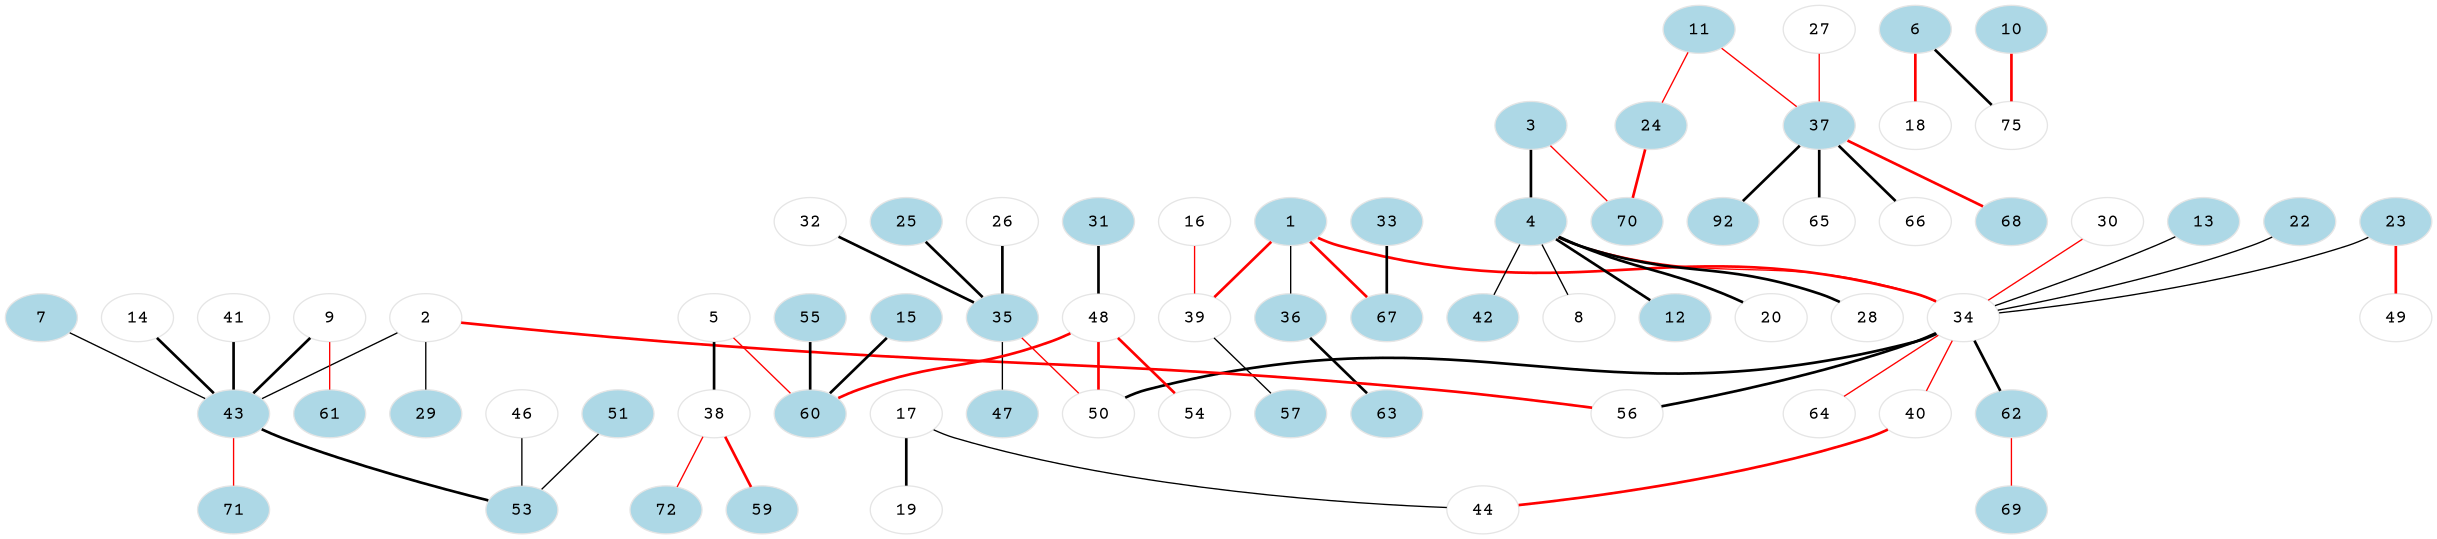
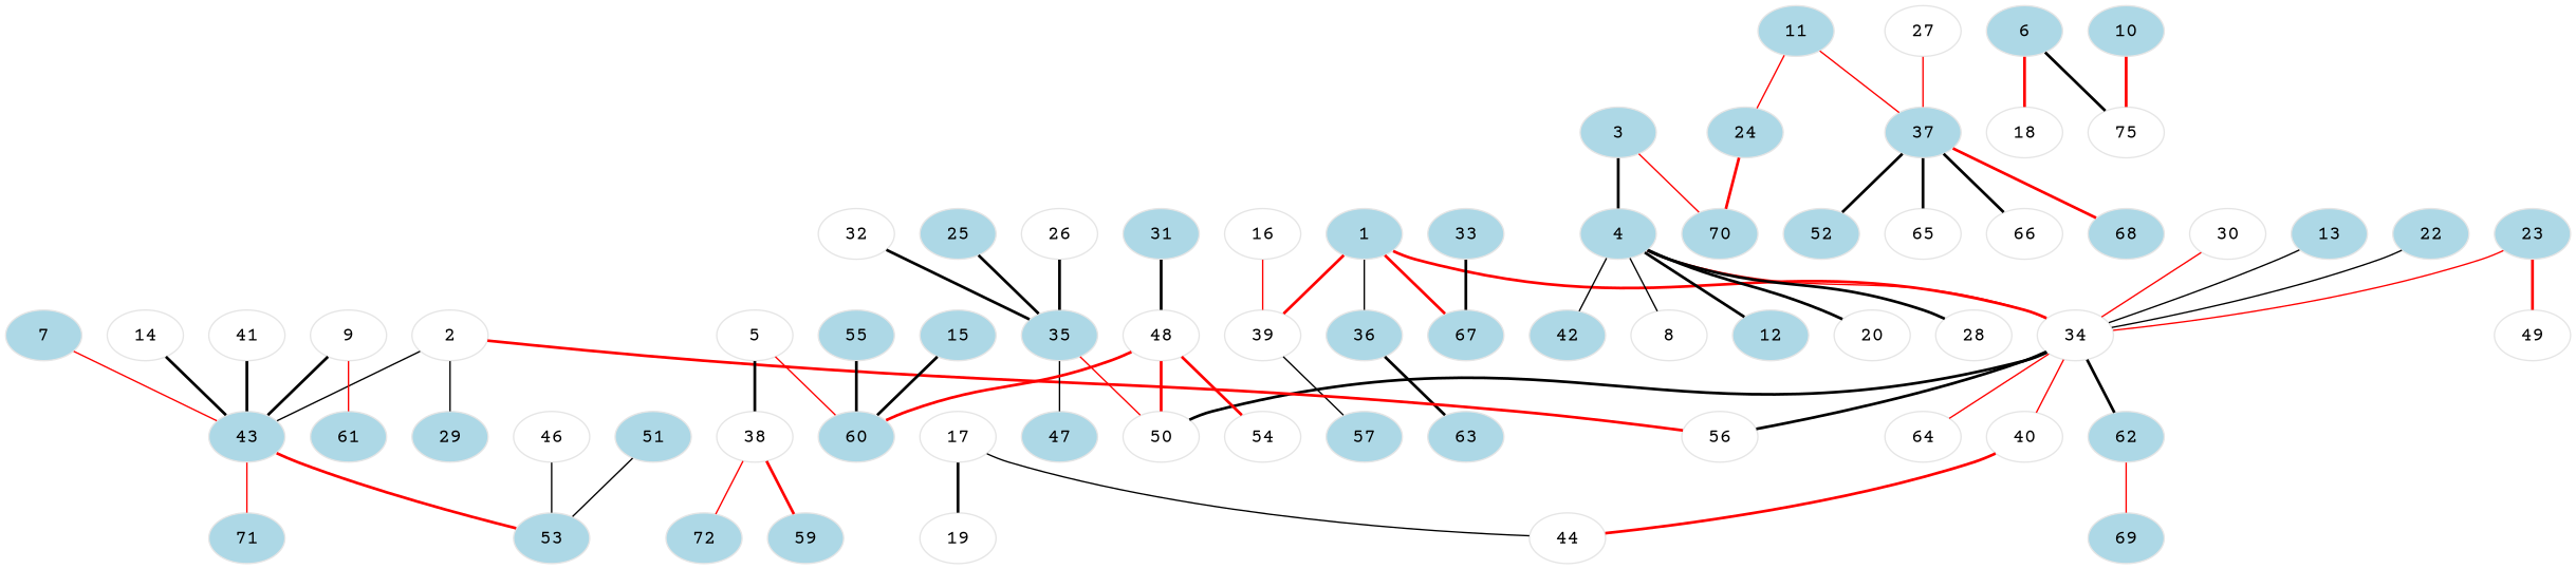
  graph {
    fontname="Courier Prime"
    node [color=gray90 fillcolor=lightblue fontname="Courier Prime" style=filled]
    edge [color=black fontname="Courier Prime" style=bold weight=1.0]
    34 [fillcolor=white]
    1
    36
    39 [fillcolor=white]
    67
    56 [fillcolor=white]
    40 [fillcolor=white]
    50 [fillcolor=white]
    62
    64 [fillcolor=white]
    63
    57
    2 [fillcolor=white]
    29
    43
    53
    71
    3
    4
    70
    8 [fillcolor=white]
    12
    20 [fillcolor=white]
    28 [fillcolor=white]
    42
    5 [fillcolor=white]
    38 [fillcolor=white]
    60
    59
    72
    18 [fillcolor=white]
    6
    n33 [fillcolor=white label=75]
    7
    9 [fillcolor=white]
    61
    10
    11
    24
    37
-   52 [label=92]
+   52
    65 [fillcolor=white]
    66 [fillcolor=white]
    68
    13
    14 [fillcolor=white]
    15
    16 [fillcolor=white]
    17 [fillcolor=white]
    19 [fillcolor=white]
    44 [fillcolor=white]
    22
    23
    49 [fillcolor=white]
    25
    35
    47
    26 [fillcolor=white]
    27 [fillcolor=white]
    30 [fillcolor=white]
    48 [fillcolor=white]
    31
    54 [fillcolor=white]
    32 [fillcolor=white]
    33
    69
    41 [fillcolor=white]
    46 [fillcolor=white]
    51
    55
    34 -- 56
    34 -- 40 [color=red style=solid]
    34 -- 50
    34 -- 62
    34 -- 64 [color=red style=solid]
    1 -- 34 [color=red]
    1 -- 36 [style=solid]
    1 -- 39 [color=red]
    1 -- 67 [color=red]
    36 -- 63
    39 -- 57 [style=solid]
    40 -- 44 [color=red]
    62 -- 69 [color=red style=solid]
    2 -- 56 [color=red]
    2 -- 29 [style=solid]
    2 -- 43 [style=solid]
-   43 -- 53
+   43 -- 53 [color=red]
    43 -- 71 [color=red style=solid]
    3 -- 4
    3 -- 70 [color=red style=solid]
    4 -- 34 [color=red style=solid]
    4 -- 8 [style=solid]
    4 -- 12
    4 -- 20
    4 -- 28
    4 -- 42 [style=solid]
    5 -- 38
    5 -- 60 [color=red style=solid]
    38 -- 59 [color=red]
    38 -- 72 [color=red style=solid]
    6 -- 18 [color=red]
    6 -- n33
-   7 -- 43 [style=solid]
+   7 -- 43 [color=red style=solid]
    9 -- 43
    9 -- 61 [color=red style=solid]
    10 -- n33 [color=red]
    11 -- 24 [color=red style=solid]
    11 -- 37 [color=red style=solid]
    24 -- 70 [color=red]
    37 -- 52
    37 -- 65
    37 -- 66
    37 -- 68 [color=red]
    13 -- 34 [style=solid]
    14 -- 43
    15 -- 60
    16 -- 39 [color=red style=solid]
    17 -- 19
    17 -- 44 [style=solid]
    22 -- 34 [style=solid]
-   23 -- 34 [style=solid]
+   23 -- 34 [color=red style=solid]
    23 -- 49 [color=red]
    25 -- 35
    35 -- 50 [color=red style=solid]
    35 -- 47 [style=solid]
    26 -- 35
    27 -- 37 [color=red style=solid]
    30 -- 34 [color=red style=solid]
    48 -- 50 [color=red]
    48 -- 60 [color=red]
    48 -- 54 [color=red]
    31 -- 48
    32 -- 35
    33 -- 67
    41 -- 43
    46 -- 53 [style=solid]
    51 -- 53 [style=solid]
    55 -- 60
  }
